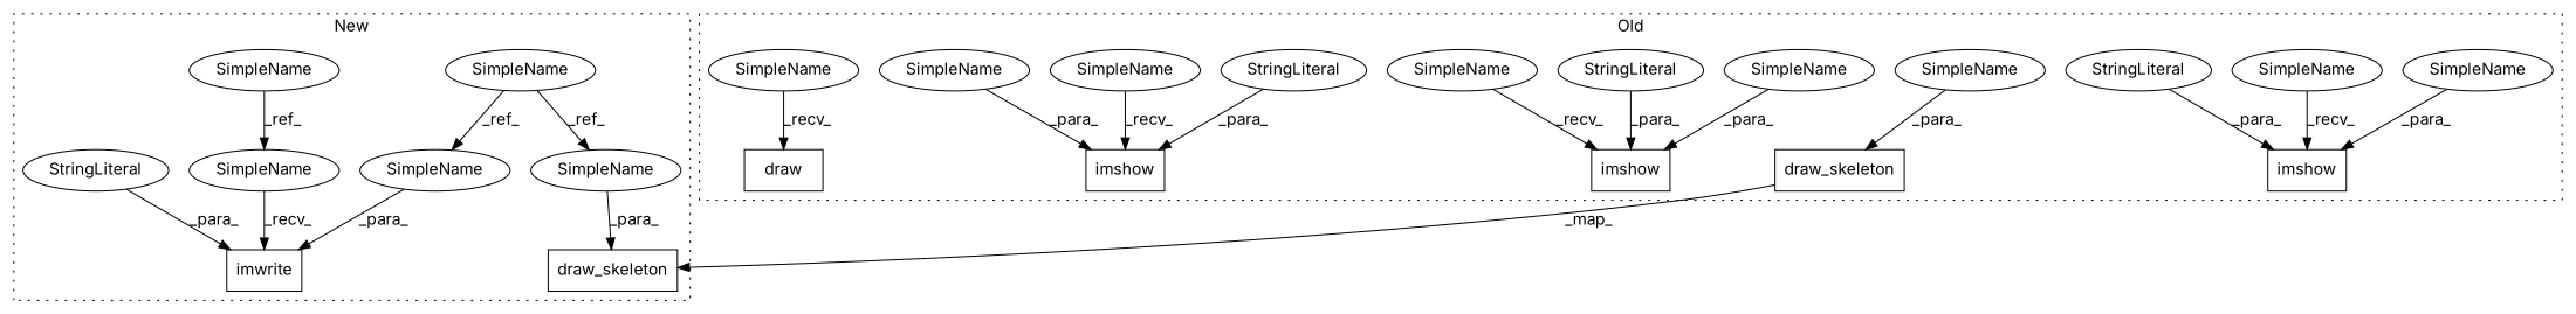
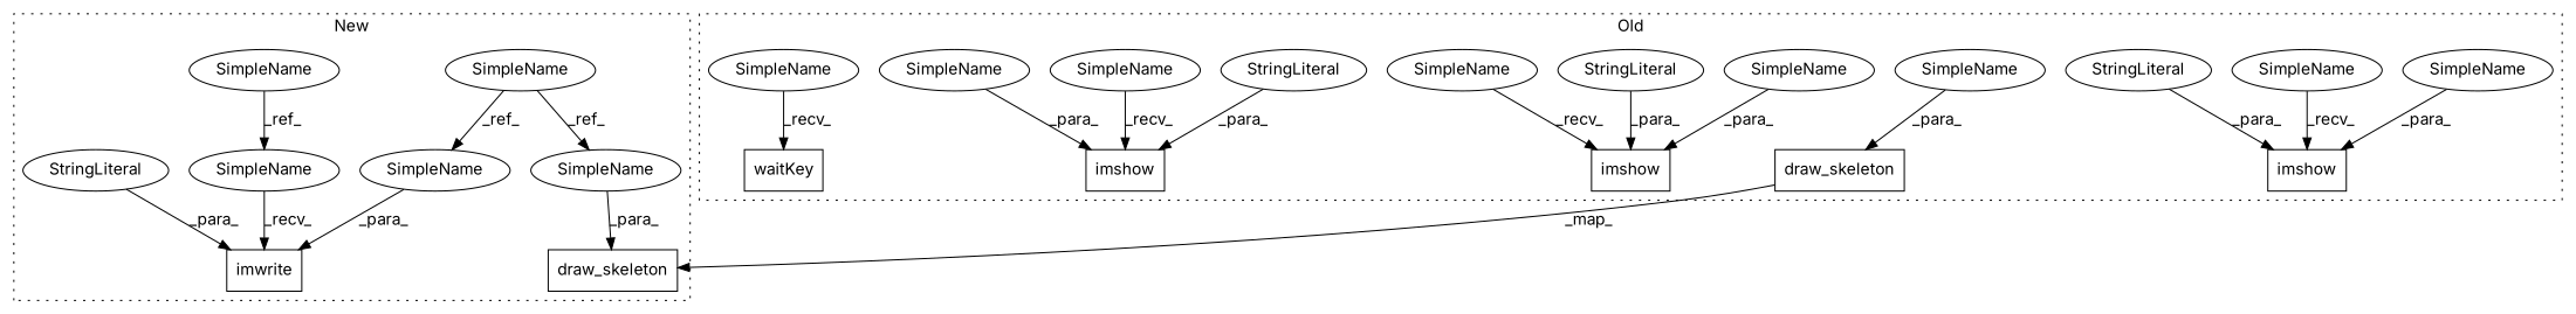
  digraph {
    fontname=Inter
    node [a=42 l=3 shape=ellipse fontname=Inter]
    edge [fontname=Inter]
    n1 [a=32 l="14,1" label=draw_skeleton s="13226,13261" shape=box]
    n2 [a=32 l="7,1" label=imshow s="13305,13320" shape=box]
-   n3 [a=32 l=9 label=draw s=13359 shape=box]
+   n3 [a=32 l=9 label=waitKey s=13359 shape=box]
    n4 [a=32 l="7,1" label=imshow s="13274,13292" shape=box]
    n5 [a=32 l="7,1" label=imshow s="13333,13346" shape=box]
    n6 [a=45 l=2 label=StringLiteral s=13340]
    n7 [a=45 label=StringLiteral s=13281]
    n8 [a=45 label=StringLiteral s=13312]
    n9 [l=7 label=SimpleName s=13285]
    n10 [label=SimpleName s=13240]
    n11 [label=SimpleName s=13343]
    n12 [l=4 label=SimpleName s=13316]
    n13 [label=SimpleName s=13355]
    n14 [label=SimpleName s=13329]
    n15 [label=SimpleName s=13301]
    n16 [label=SimpleName s=13270]
    n17 [a=32 l="14,1" label=draw_skeleton s="13258,13296" shape=box]
    n18 [l=6 label=SimpleName s=13233]
    n19 [label=SimpleName s=9269]
    n20 [a=32 l="8,1" label=imwrite s="13309,13333" shape=box]
    n21 [a=45 l=9 label=StringLiteral s=13317]
    n22 [label=SimpleName s=13305]
    n23 [l=6 label=SimpleName s=13272]
    n24 [l=6 label=SimpleName s=13327]
    subgraph cluster_1 {
      label=Old
      style=dotted
      n1
      n2
      n3
      n4
      n5
      n6
      n7
      n8
      n9
      n10
      n11
      n12
      n13
      n14
      n15
      n16
    }
    subgraph cluster_2 {
      label=New
      style=dotted
      n17
      n18
      n19
      n20
      n21
      n22
      n23
      n24
    }
    n1 -> n17 [label=_map_]
    n6 -> n5 [label=_para_]
    n7 -> n4 [label=_para_]
    n8 -> n2 [label=_para_]
    n9 -> n4 [label=_para_]
    n10 -> n1 [label=_para_]
    n11 -> n5 [label=_para_]
    n12 -> n2 [label=_para_]
    n13 -> n3 [label=_recv_]
    n14 -> n5 [label=_recv_]
    n15 -> n2 [label=_recv_]
    n16 -> n4 [label=_recv_]
    n18 -> n23 [label=_ref_]
    n18 -> n24 [label=_ref_]
    n19 -> n22 [label=_ref_]
    n21 -> n20 [label=_para_]
    n22 -> n20 [label=_recv_]
    n23 -> n17 [label=_para_]
    n24 -> n20 [label=_para_]
  }
